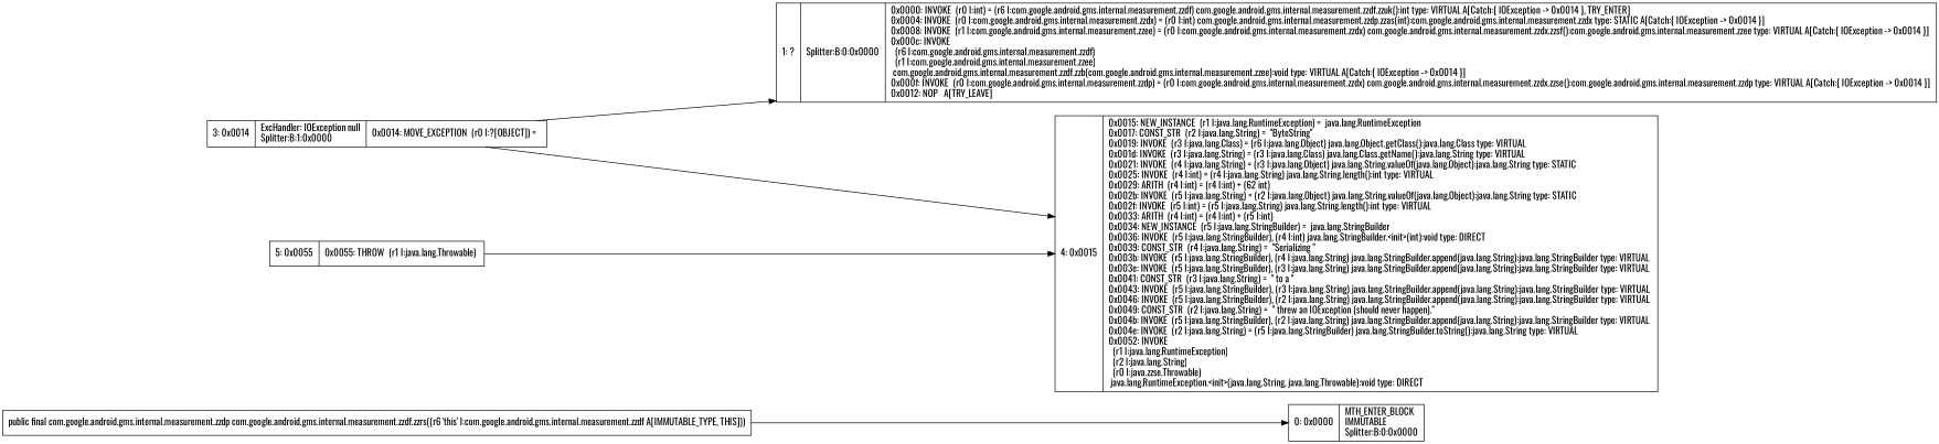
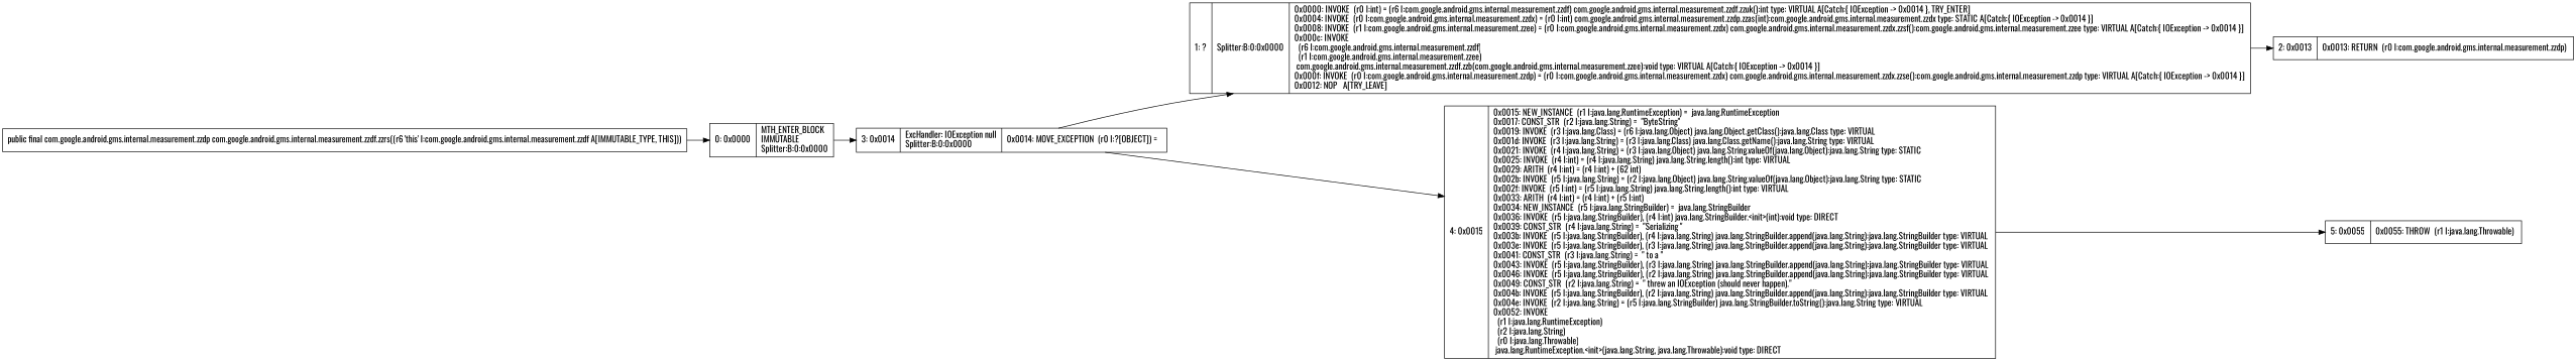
  digraph {
    fontname=Oswald
    rankdir=LR
    node [fontname=Oswald shape=record]
    edge [fontname=Oswald]
    n1 [label="{0\:\ 0x0000|MTH_ENTER_BLOCK\lIMMUTABLE\lSplitter:B:0:0x0000\l}"]
-   n2 [label="{3\:\ 0x0014|ExcHandler: IOException null\lSplitter:B:1:0x0000\l|0x0014: MOVE_EXCEPTION  (r0 I:?[OBJECT]) =  \l}"]
+   n2 [label="{3\:\ 0x0014|ExcHandler: IOException null\lSplitter:B:0:0x0000\l|0x0014: MOVE_EXCEPTION  (r0 I:?[OBJECT]) =  \l}"]
    n3 [label="{1\:\ ?|Splitter:B:0:0x0000\l|0x0000: INVOKE  (r0 I:int) = (r6 I:com.google.android.gms.internal.measurement.zzdf) com.google.android.gms.internal.measurement.zzdf.zzuk():int type: VIRTUAL A[Catch:\{ IOException \-\> 0x0014 \}, TRY_ENTER]\l0x0004: INVOKE  (r0 I:com.google.android.gms.internal.measurement.zzdx) = (r0 I:int) com.google.android.gms.internal.measurement.zzdp.zzas(int):com.google.android.gms.internal.measurement.zzdx type: STATIC A[Catch:\{ IOException \-\> 0x0014 \}]\l0x0008: INVOKE  (r1 I:com.google.android.gms.internal.measurement.zzee) = (r0 I:com.google.android.gms.internal.measurement.zzdx) com.google.android.gms.internal.measurement.zzdx.zzsf():com.google.android.gms.internal.measurement.zzee type: VIRTUAL A[Catch:\{ IOException \-\> 0x0014 \}]\l0x000c: INVOKE  \l  (r6 I:com.google.android.gms.internal.measurement.zzdf)\l  (r1 I:com.google.android.gms.internal.measurement.zzee)\l com.google.android.gms.internal.measurement.zzdf.zzb(com.google.android.gms.internal.measurement.zzee):void type: VIRTUAL A[Catch:\{ IOException \-\> 0x0014 \}]\l0x000f: INVOKE  (r0 I:com.google.android.gms.internal.measurement.zzdp) = (r0 I:com.google.android.gms.internal.measurement.zzdx) com.google.android.gms.internal.measurement.zzdx.zzse():com.google.android.gms.internal.measurement.zzdp type: VIRTUAL A[Catch:\{ IOException \-\> 0x0014 \}]\l0x0012: NOP   A[TRY_LEAVE]\l}"]
-   n5 [label="{4\:\ 0x0015|0x0015: NEW_INSTANCE  (r1 I:java.lang.RuntimeException) =  java.lang.RuntimeException \l0x0017: CONST_STR  (r2 I:java.lang.String) =  \"ByteString\" \l0x0019: INVOKE  (r3 I:java.lang.Class) = (r6 I:java.lang.Object) java.lang.Object.getClass():java.lang.Class type: VIRTUAL \l0x001d: INVOKE  (r3 I:java.lang.String) = (r3 I:java.lang.Class) java.lang.Class.getName():java.lang.String type: VIRTUAL \l0x0021: INVOKE  (r4 I:java.lang.String) = (r3 I:java.lang.Object) java.lang.String.valueOf(java.lang.Object):java.lang.String type: STATIC \l0x0025: INVOKE  (r4 I:int) = (r4 I:java.lang.String) java.lang.String.length():int type: VIRTUAL \l0x0029: ARITH  (r4 I:int) = (r4 I:int) + (62 int) \l0x002b: INVOKE  (r5 I:java.lang.String) = (r2 I:java.lang.Object) java.lang.String.valueOf(java.lang.Object):java.lang.String type: STATIC \l0x002f: INVOKE  (r5 I:int) = (r5 I:java.lang.String) java.lang.String.length():int type: VIRTUAL \l0x0033: ARITH  (r4 I:int) = (r4 I:int) + (r5 I:int) \l0x0034: NEW_INSTANCE  (r5 I:java.lang.StringBuilder) =  java.lang.StringBuilder \l0x0036: INVOKE  (r5 I:java.lang.StringBuilder), (r4 I:int) java.lang.StringBuilder.\<init\>(int):void type: DIRECT \l0x0039: CONST_STR  (r4 I:java.lang.String) =  \"Serializing \" \l0x003b: INVOKE  (r5 I:java.lang.StringBuilder), (r4 I:java.lang.String) java.lang.StringBuilder.append(java.lang.String):java.lang.StringBuilder type: VIRTUAL \l0x003e: INVOKE  (r5 I:java.lang.StringBuilder), (r3 I:java.lang.String) java.lang.StringBuilder.append(java.lang.String):java.lang.StringBuilder type: VIRTUAL \l0x0041: CONST_STR  (r3 I:java.lang.String) =  \" to a \" \l0x0043: INVOKE  (r5 I:java.lang.StringBuilder), (r3 I:java.lang.String) java.lang.StringBuilder.append(java.lang.String):java.lang.StringBuilder type: VIRTUAL \l0x0046: INVOKE  (r5 I:java.lang.StringBuilder), (r2 I:java.lang.String) java.lang.StringBuilder.append(java.lang.String):java.lang.StringBuilder type: VIRTUAL \l0x0049: CONST_STR  (r2 I:java.lang.String) =  \" threw an IOException (should never happen).\" \l0x004b: INVOKE  (r5 I:java.lang.StringBuilder), (r2 I:java.lang.String) java.lang.StringBuilder.append(java.lang.String):java.lang.StringBuilder type: VIRTUAL \l0x004e: INVOKE  (r2 I:java.lang.String) = (r5 I:java.lang.StringBuilder) java.lang.StringBuilder.toString():java.lang.String type: VIRTUAL \l0x0052: INVOKE  \l  (r1 I:java.lang.RuntimeException)\l  (r2 I:java.lang.String)\l  (r0 I:java.zzse.Throwable)\l java.lang.RuntimeException.\<init\>(java.lang.String, java.lang.Throwable):void type: DIRECT \l}"]
+   n4 [label="{2\:\ 0x0013|0x0013: RETURN  (r0 I:com.google.android.gms.internal.measurement.zzdp) \l}"]
+   n5 [label="{4\:\ 0x0015|0x0015: NEW_INSTANCE  (r1 I:java.lang.RuntimeException) =  java.lang.RuntimeException \l0x0017: CONST_STR  (r2 I:java.lang.String) =  \"ByteString\" \l0x0019: INVOKE  (r3 I:java.lang.Class) = (r6 I:java.lang.Object) java.lang.Object.getClass():java.lang.Class type: VIRTUAL \l0x001d: INVOKE  (r3 I:java.lang.String) = (r3 I:java.lang.Class) java.lang.Class.getName():java.lang.String type: VIRTUAL \l0x0021: INVOKE  (r4 I:java.lang.String) = (r3 I:java.lang.Object) java.lang.String.valueOf(java.lang.Object):java.lang.String type: STATIC \l0x0025: INVOKE  (r4 I:int) = (r4 I:java.lang.String) java.lang.String.length():int type: VIRTUAL \l0x0029: ARITH  (r4 I:int) = (r4 I:int) + (62 int) \l0x002b: INVOKE  (r5 I:java.lang.String) = (r2 I:java.lang.Object) java.lang.String.valueOf(java.lang.Object):java.lang.String type: STATIC \l0x002f: INVOKE  (r5 I:int) = (r5 I:java.lang.String) java.lang.String.length():int type: VIRTUAL \l0x0033: ARITH  (r4 I:int) = (r4 I:int) + (r5 I:int) \l0x0034: NEW_INSTANCE  (r5 I:java.lang.StringBuilder) =  java.lang.StringBuilder \l0x0036: INVOKE  (r5 I:java.lang.StringBuilder), (r4 I:int) java.lang.StringBuilder.\<init\>(int):void type: DIRECT \l0x0039: CONST_STR  (r4 I:java.lang.String) =  \"Serializing \" \l0x003b: INVOKE  (r5 I:java.lang.StringBuilder), (r4 I:java.lang.String) java.lang.StringBuilder.append(java.lang.String):java.lang.StringBuilder type: VIRTUAL \l0x003e: INVOKE  (r5 I:java.lang.StringBuilder), (r3 I:java.lang.String) java.lang.StringBuilder.append(java.lang.String):java.lang.StringBuilder type: VIRTUAL \l0x0041: CONST_STR  (r3 I:java.lang.String) =  \" to a \" \l0x0043: INVOKE  (r5 I:java.lang.StringBuilder), (r3 I:java.lang.String) java.lang.StringBuilder.append(java.lang.String):java.lang.StringBuilder type: VIRTUAL \l0x0046: INVOKE  (r5 I:java.lang.StringBuilder), (r2 I:java.lang.String) java.lang.StringBuilder.append(java.lang.String):java.lang.StringBuilder type: VIRTUAL \l0x0049: CONST_STR  (r2 I:java.lang.String) =  \" threw an IOException (should never happen).\" \l0x004b: INVOKE  (r5 I:java.lang.StringBuilder), (r2 I:java.lang.String) java.lang.StringBuilder.append(java.lang.String):java.lang.StringBuilder type: VIRTUAL \l0x004e: INVOKE  (r2 I:java.lang.String) = (r5 I:java.lang.StringBuilder) java.lang.StringBuilder.toString():java.lang.String type: VIRTUAL \l0x0052: INVOKE  \l  (r1 I:java.lang.RuntimeException)\l  (r2 I:java.lang.String)\l  (r0 I:java.lang.Throwable)\l java.lang.RuntimeException.\<init\>(java.lang.String, java.lang.Throwable):void type: DIRECT \l}"]
    n6 [label="{5\:\ 0x0055|0x0055: THROW  (r1 I:java.lang.Throwable) \l}"]
    n7 [label="{public final com.google.android.gms.internal.measurement.zzdp com.google.android.gms.internal.measurement.zzdf.zzrs((r6 'this' I:com.google.android.gms.internal.measurement.zzdf A[IMMUTABLE_TYPE, THIS])) }"]
+   n1 -> n2
    n2 -> n3
    n2 -> n5
-   n6 -> n5
+   n3 -> n4
+   n5 -> n6
    n7 -> n1
  }
